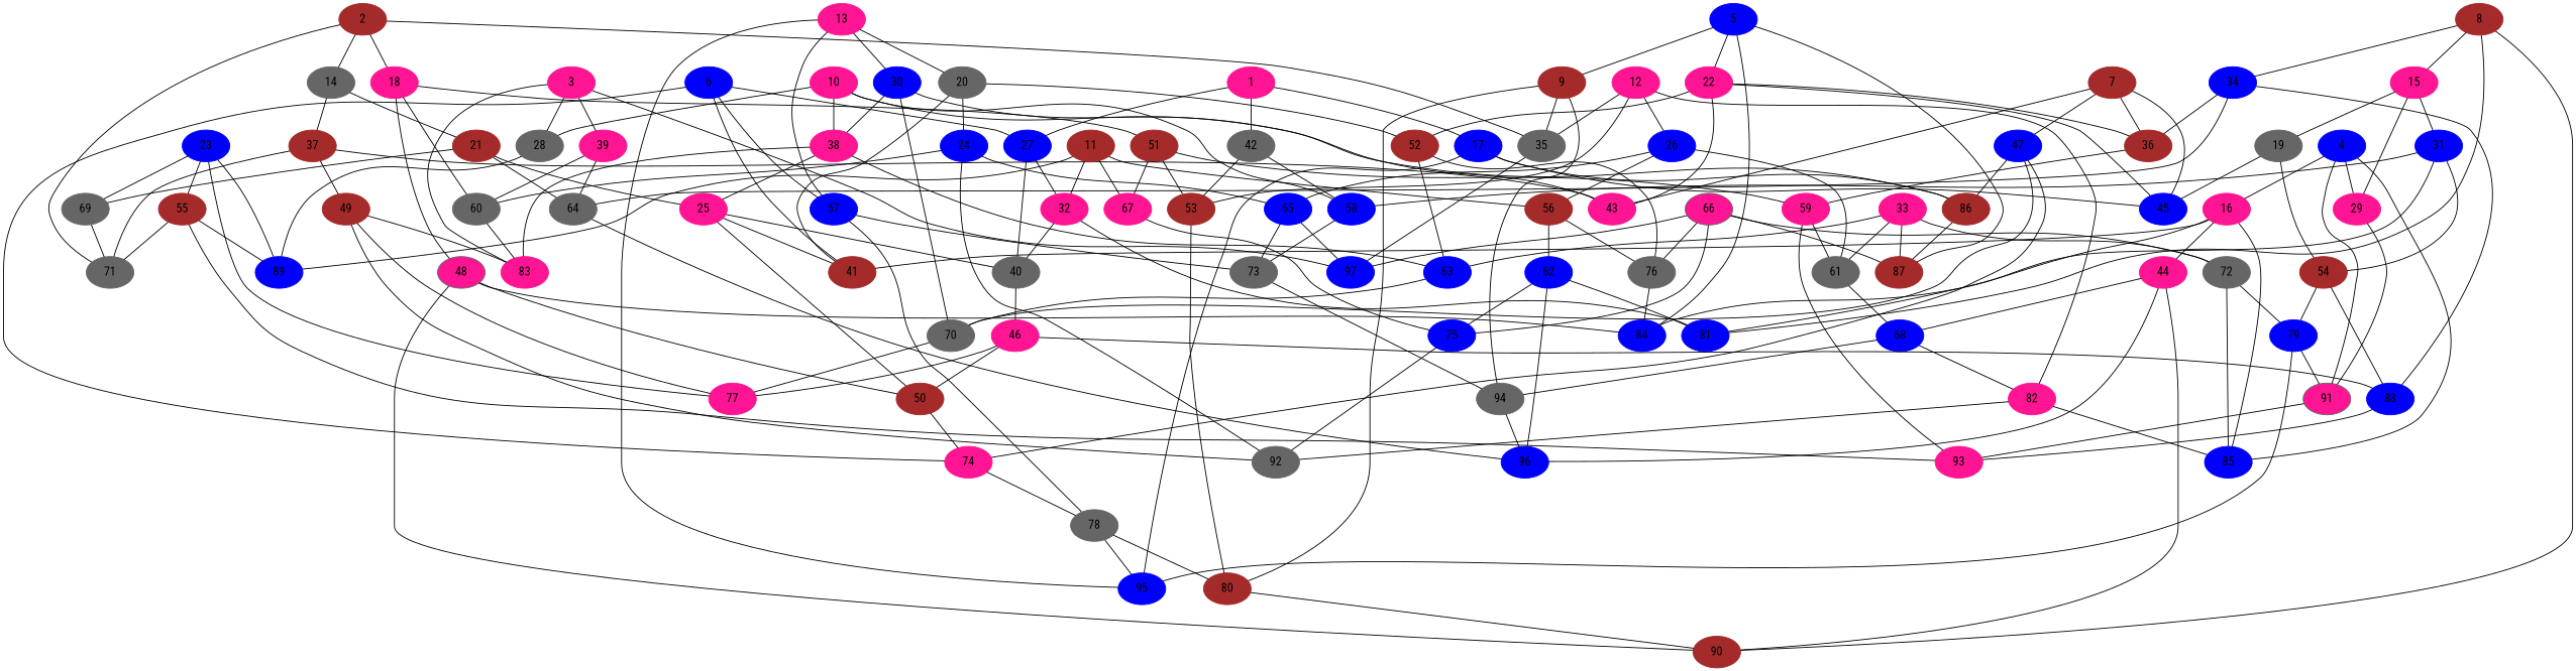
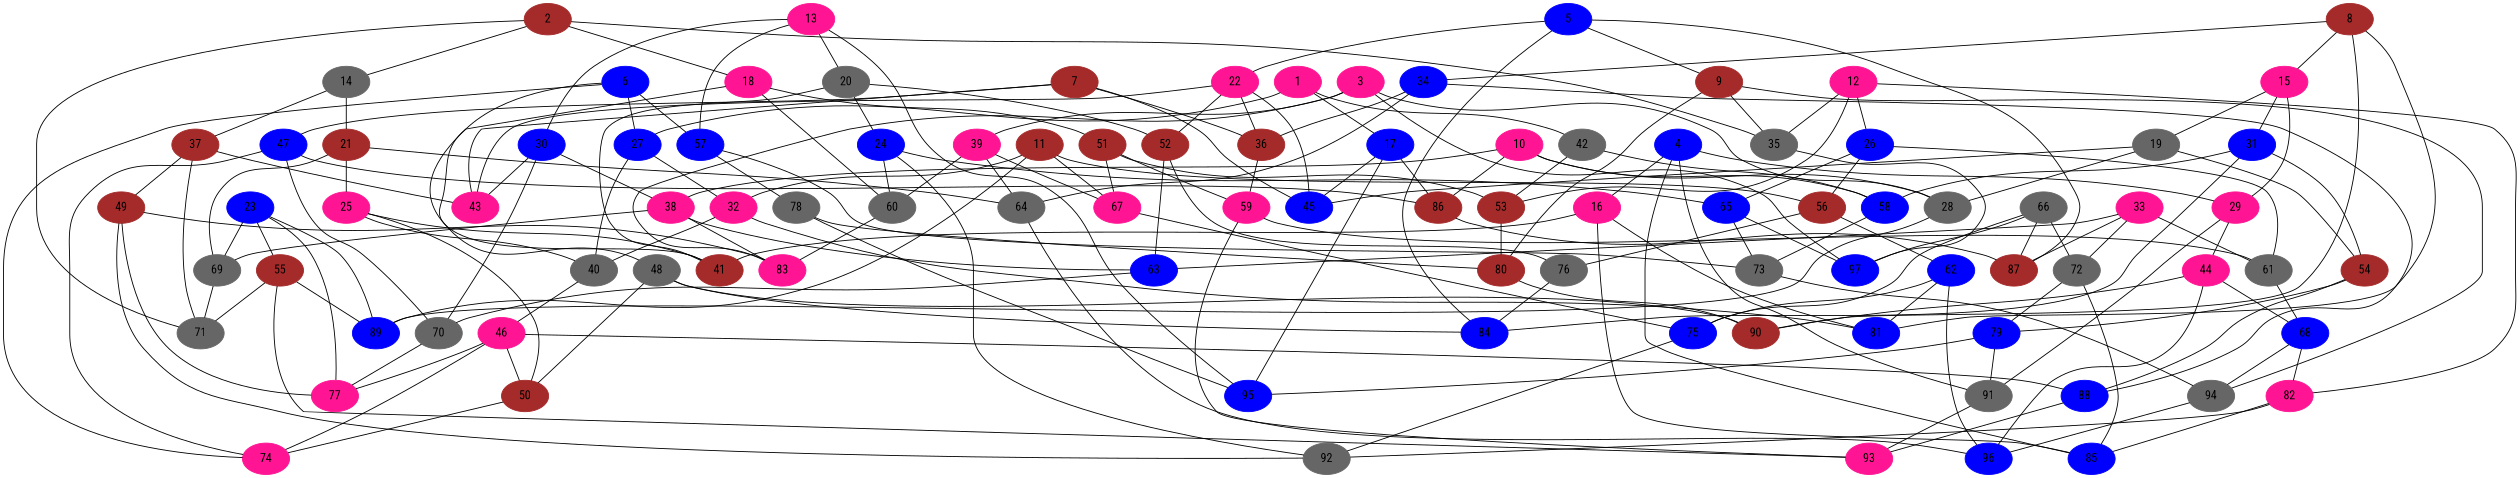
  graph {
    fontname="Roboto Condensed"
    node [color=blue fontname="Roboto Condensed" style=filled]
    edge [fontname="Roboto Condensed"]
    1 [color=deeppink]
    17
    27
    42 [color=gray40]
    45
    86 [color=brown]
    95
    32 [color=deeppink]
    40 [color=gray40]
    58
    53 [color=brown]
    43 [color=deeppink]
    2 [color=brown]
    14 [color=gray40]
    18 [color=deeppink]
    35 [color=gray40]
    71 [color=gray40]
    21 [color=brown]
    37 [color=brown]
-   48 [color=gray40 fillcolor=deeppink]
+   48 [color=gray40]
    51 [color=brown]
    60 [color=gray40]
    97
    3 [color=deeppink]
    28 [color=gray40]
    39 [color=deeppink]
    83 [color=deeppink]
    89
    67 [color=deeppink]
    64 [color=gray40]
    16 [color=deeppink]
    4
    29 [color=deeppink]
    85
-   91 [color=gray40 fillcolor=deeppink]
+   91 [color=gray40]
    41 [color=brown]
    81
    44 [color=deeppink]
    93 [color=deeppink]
    9 [color=brown]
    5
    22 [color=deeppink]
    84
    87 [color=brown]
    80 [color=brown]
    94 [color=gray40]
    36 [color=brown]
    52 [color=brown]
    6
    57
    74 [color=deeppink]
    73 [color=gray40]
    78 [color=gray40]
    7 [color=brown]
    47
    59 [color=deeppink]
    70 [color=gray40]
    8 [color=brown]
    15 [color=deeppink]
    34
    90 [color=brown]
    19 [color=gray40]
    31
    88
    96
    10 [color=deeppink]
    38 [color=deeppink]
    11 [color=brown]
    56 [color=brown]
    76 [color=gray40]
    62
    75
    12 [color=deeppink]
    26
    82 [color=deeppink]
    65
    61 [color=gray40]
    92 [color=gray40]
    13 [color=deeppink]
    20 [color=gray40]
    30
    24
    25 [color=deeppink]
    69 [color=gray40]
    49 [color=brown]
    54 [color=brown]
    50 [color=brown]
    79
    63
    23
    55 [color=brown]
    77 [color=deeppink]
    46 [color=deeppink]
    68
    33 [color=deeppink]
    72 [color=gray40]
-   66 [color=gray40 fillcolor=deeppink]
+   66 [color=gray40]
    1 -- 17
    1 -- 27
    1 -- 42
    17 -- 45
    17 -- 86
    17 -- 95
    27 -- 32
    27 -- 40
    42 -- 58
    42 -- 53
    86 -- 87
    32 -- 40
    32 -- 81
    40 -- 46
    58 -- 73
    53 -- 80
    2 -- 14
    2 -- 18
    2 -- 35
    2 -- 71
    14 -- 21
    14 -- 37
    18 -- 48
    18 -- 51
    18 -- 60
    35 -- 97
    21 -- 64
    21 -- 25
    21 -- 69
    37 -- 43
    37 -- 71
    37 -- 49
    48 -- 84
    48 -- 90
    48 -- 50
    51 -- 53
    51 -- 67
    51 -- 59
    60 -- 83
    3 -- 97
    3 -- 28
    3 -- 39
    3 -- 83
    28 -- 89
    39 -- 60
+   39 -- 67
    39 -- 64
    67 -- 75
    64 -- 96
    16 -- 85
    16 -- 41
    16 -- 81
    4 -- 16
    4 -- 29
    4 -- 85
    4 -- 91
    29 -- 91
-   16 -- 44
+   29 -- 44
    91 -- 93
    44 -- 90
    44 -- 96
    44 -- 68
    9 -- 35
    9 -- 80
    9 -- 94
    5 -- 9
    5 -- 22
    5 -- 84
    5 -- 87
    22 -- 45
    22 -- 43
    22 -- 36
    22 -- 52
    80 -- 90
    94 -- 96
    36 -- 59
    52 -- 76
    52 -- 63
    6 -- 27
    6 -- 41
    6 -- 57
    6 -- 74
    57 -- 73
    57 -- 78
-   74 -- 78
+   74 -- 46
    73 -- 94
    78 -- 95
    78 -- 80
    7 -- 45
    7 -- 43
    7 -- 36
    7 -- 47
    47 -- 86
    47 -- 74
    47 -- 70
    59 -- 93
    59 -- 61
    70 -- 77
    8 -- 81
    8 -- 15
    8 -- 34
    8 -- 90
    15 -- 29
    15 -- 19
    15 -- 31
    34 -- 64
    34 -- 36
    34 -- 88
    19 -- 45
+   19 -- 28
    19 -- 54
    31 -- 58
    31 -- 84
    31 -- 54
    88 -- 93
    10 -- 86
    10 -- 58
    10 -- 28
    10 -- 38
    38 -- 83
-   38 -- 25
+   38 -- 69
    38 -- 63
    11 -- 32
    11 -- 89
    11 -- 67
    11 -- 56
    56 -- 76
    56 -- 62
    76 -- 84
    62 -- 81
    62 -- 96
    62 -- 75
    75 -- 92
    12 -- 53
    12 -- 35
    12 -- 26
    12 -- 82
    26 -- 56
    26 -- 65
    26 -- 61
    82 -- 85
    82 -- 92
    65 -- 97
    65 -- 73
    61 -- 68
    13 -- 95
    13 -- 57
    13 -- 20
    13 -- 30
    20 -- 41
    20 -- 52
    20 -- 24
    30 -- 43
    30 -- 70
    30 -- 38
    24 -- 60
    24 -- 65
    24 -- 92
    25 -- 40
    25 -- 41
    25 -- 50
    69 -- 71
    49 -- 83
    49 -- 92
    49 -- 77
    54 -- 88
    54 -- 79
    50 -- 74
    79 -- 95
    79 -- 91
    63 -- 70
    23 -- 89
    23 -- 69
    23 -- 55
    23 -- 77
    55 -- 71
    55 -- 89
    55 -- 93
    46 -- 88
    46 -- 50
    46 -- 77
    68 -- 94
    68 -- 82
    33 -- 87
    33 -- 61
    33 -- 63
    33 -- 72
    72 -- 85
    72 -- 79
    66 -- 97
    66 -- 87
-   66 -- 76
    66 -- 75
    66 -- 72
  }
